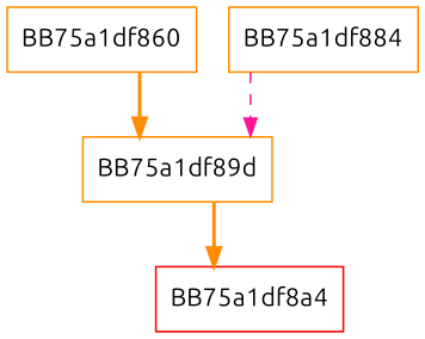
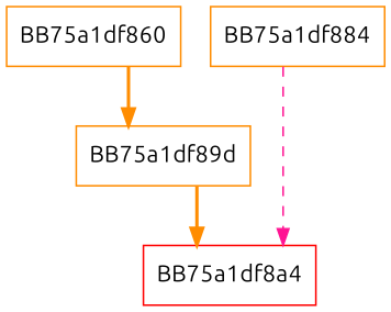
  digraph {
    fontname=Ubuntu
    splines=ortho
    node [color=darkorange fontname=Ubuntu shape=box]
    edge [color=darkorange fontname=Ubuntu style=bold]
    n1 [label=BB75a1df860]
    BB75a1df89d
    BB75a1df8a4 [color=red]
    BB75a1df884
    n1 -> BB75a1df89d
    BB75a1df89d -> BB75a1df8a4
-   BB75a1df884 -> BB75a1df89d [color=deeppink style=dashed]
+   BB75a1df884 -> BB75a1df8a4 [color=deeppink style=dashed]
  }
